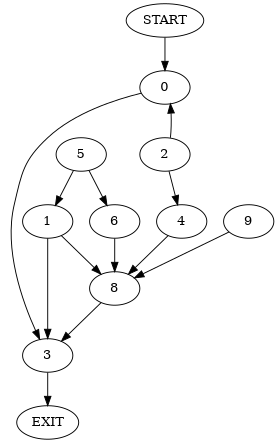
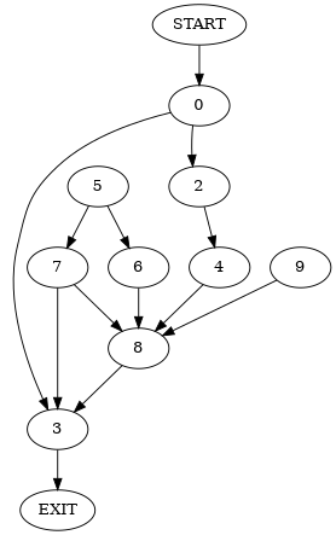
  digraph {
    n1 [label=START]
    n2 [label=0]
    2
    3
    n5 [label=EXIT]
    4
    8
    5
    6
-   7 [label=1]
+   7
    9
    n1 -> n2
-   2 -> n2
+   n2 -> 2
    n2 -> 3
    2 -> 4
    3 -> n5
    4 -> 8
    8 -> 3
    5 -> 6
    5 -> 7
    6 -> 8
    7 -> 3
    7 -> 8
    9 -> 8
  }
